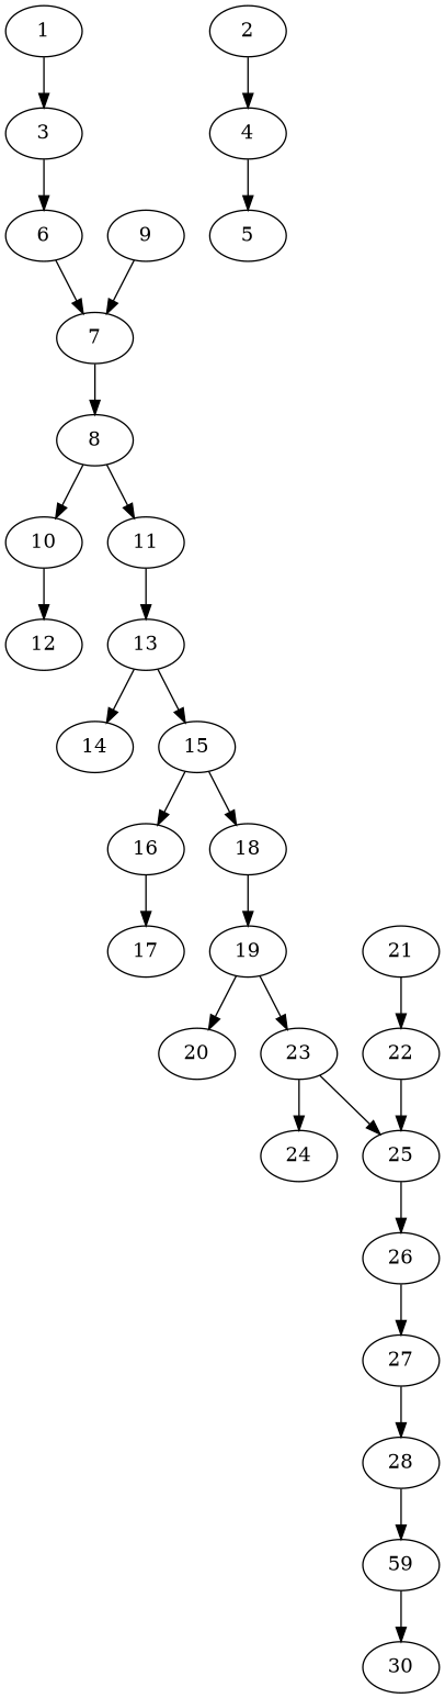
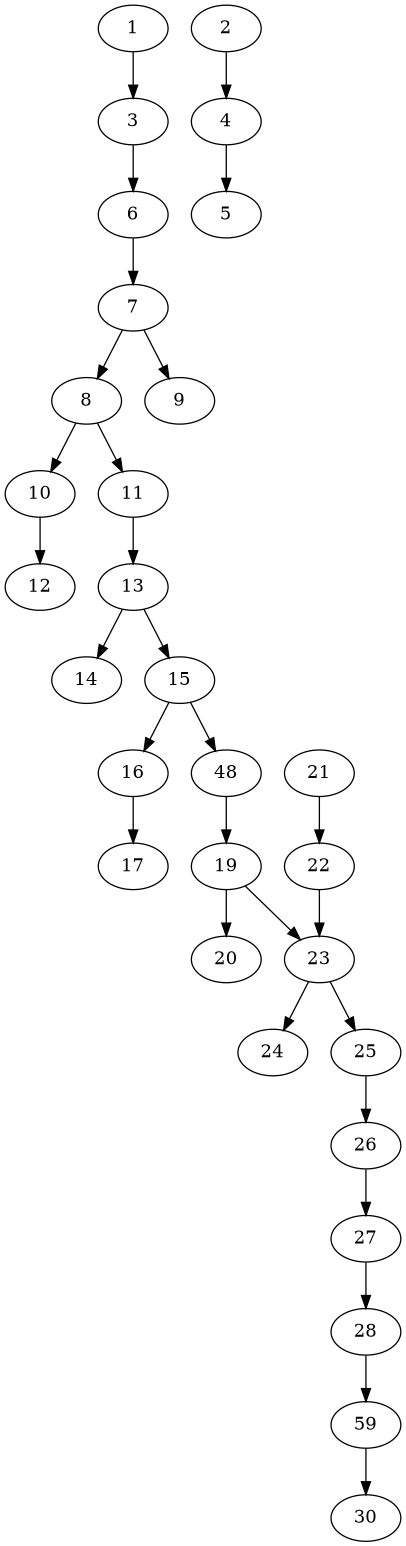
  digraph {
    node [alpha=0.01]
    1 [alpha=0.14 expect_size=10480640]
    3 [alpha=0.05 expect_size=29585408]
    6 [alpha=0.06 expect_size=8122368]
    7 [alpha=0.16 expect_size=23904256]
    2 [expect_size=34442240]
    4 [alpha=0.17 expect_size=31492096]
    5 [alpha=0.07 expect_size=11820032]
    8 [alpha=0.02 expect_size=28708864]
    9 [alpha=0.03 expect_size=31574016]
    10 [alpha=0.07 expect_size=39700480]
    11 [expect_size=6630400]
    12 [alpha=0.00 expect_size=40048640]
    13 [alpha=0.16 expect_size=43045888]
    14 [alpha=0.04 expect_size=7548928]
    15 [alpha=0.12 expect_size=46774272]
    16 [alpha=0.16 expect_size=15893504]
-   18 [alpha=0.02 expect_size=20375552]
+   18 [alpha=0.02 expect_size=20375552 label=48]
    17 [alpha=0.10 expect_size=30352384]
    19 [alpha=0.04 expect_size=25089024]
    20 [alpha=0.07 expect_size=31506432]
    23 [expect_size=5536768]
    21 [alpha=0.13 expect_size=49037312]
    22 [alpha=0.12 expect_size=5243904]
    24 [alpha=0.00 expect_size=44001280]
    25 [alpha=0.03 expect_size=5952512]
    26 [alpha=0.07 expect_size=33190912]
    27 [alpha=0.19 expect_size=24671232]
    28 [alpha=0.00 expect_size=48878592]
    n29 [alpha=0.13 expect_size=5652480 label=59]
    30 [expect_size=14035968]
    1 -> 3
    3 -> 6
    6 -> 7
    7 -> 8
-   9 -> 7
+   7 -> 9
    2 -> 4
    4 -> 5
    8 -> 10
    8 -> 11
    10 -> 12
    11 -> 13
    13 -> 14
    13 -> 15
    15 -> 16
    15 -> 18
    16 -> 17
    18 -> 19
    19 -> 20
    19 -> 23
    23 -> 24
    23 -> 25
    21 -> 22
-   22 -> 25
+   22 -> 23
    25 -> 26
    26 -> 27
    27 -> 28
    28 -> n29
    n29 -> 30
  }
